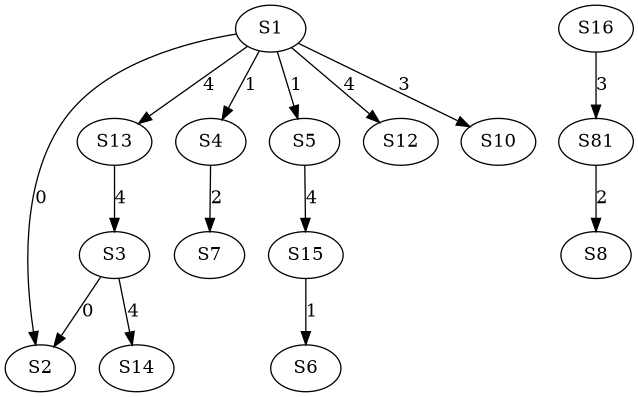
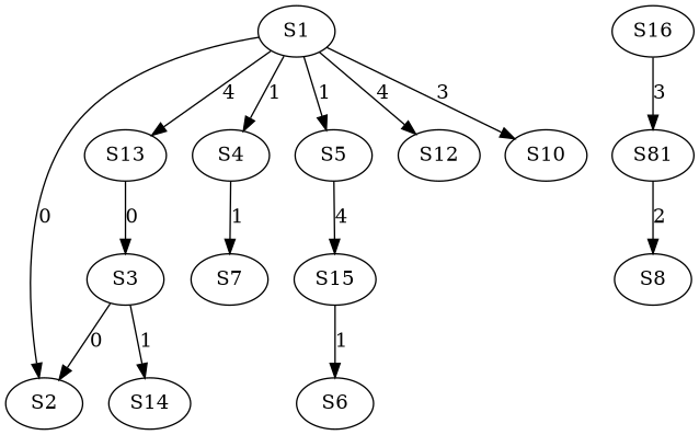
  strict digraph {
    S1
    S2
    S13
    S4
    S5
    S12
    S10
    S3
    S7
    S15
    S14
    n12 [label=S81]
    S16
    S6
    S8
    S1 -> S2 [label=0]
    S1 -> S13 [label=4]
    S1 -> S4 [label=1]
    S1 -> S5 [label=1]
    S1 -> S12 [label=4]
    S1 -> S10 [label=3]
-   S13 -> S3 [label=4]
-   S4 -> S7 [label=2]
+   S13 -> S3 [label=0]
+   S4 -> S7 [label=1]
    S5 -> S15 [label=4]
    S3 -> S2 [label=0]
-   S3 -> S14 [label=4]
+   S3 -> S14 [label=1]
    S15 -> S6 [label=1]
    n12 -> S8 [label=2]
    S16 -> n12 [label=3]
  }
